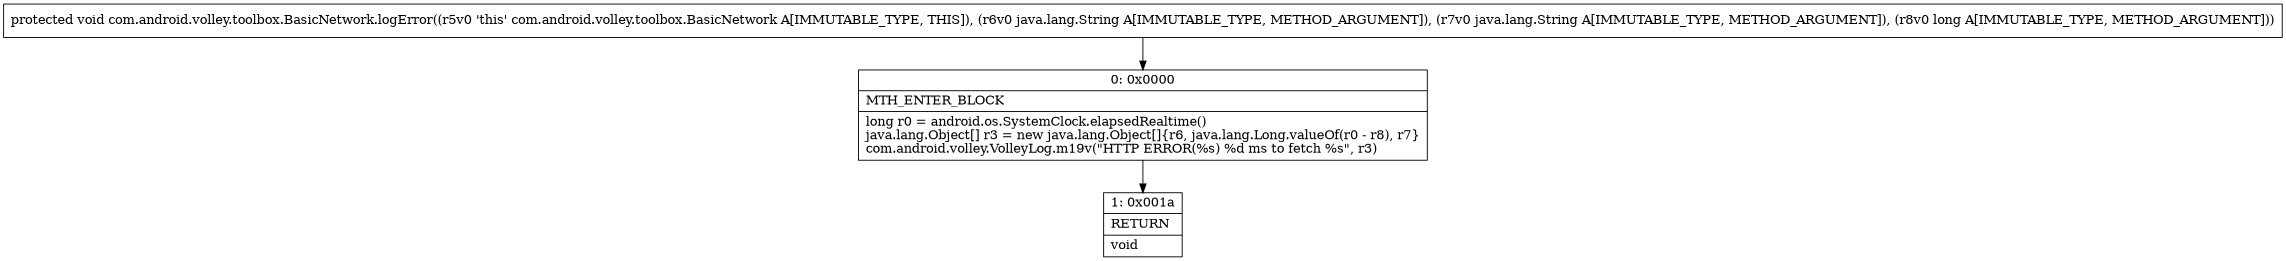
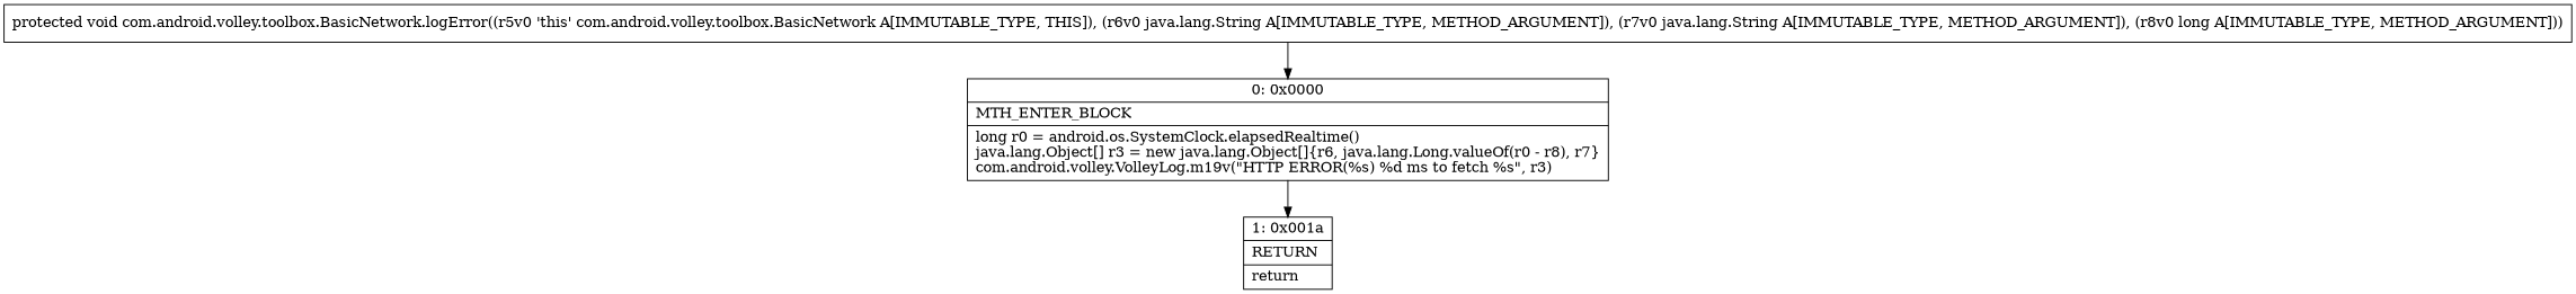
  digraph {
    node [shape=record]
    n1 [label="{0\:\ 0x0000|MTH_ENTER_BLOCK\l|long r0 = android.os.SystemClock.elapsedRealtime()\ljava.lang.Object[] r3 = new java.lang.Object[]\{r6, java.lang.Long.valueOf(r0 \- r8), r7\}\lcom.android.volley.VolleyLog.m19v(\"HTTP ERROR(%s) %d ms to fetch %s\", r3)\l}"]
-   n2 [label="{1\:\ 0x001a|RETURN\l|void\l}"]
+   n2 [label="{1\:\ 0x001a|RETURN\l|return\l}"]
    n3 [label="{protected void com.android.volley.toolbox.BasicNetwork.logError((r5v0 'this' com.android.volley.toolbox.BasicNetwork A[IMMUTABLE_TYPE, THIS]), (r6v0 java.lang.String A[IMMUTABLE_TYPE, METHOD_ARGUMENT]), (r7v0 java.lang.String A[IMMUTABLE_TYPE, METHOD_ARGUMENT]), (r8v0 long A[IMMUTABLE_TYPE, METHOD_ARGUMENT])) }"]
    n1 -> n2
    n3 -> n1
  }
